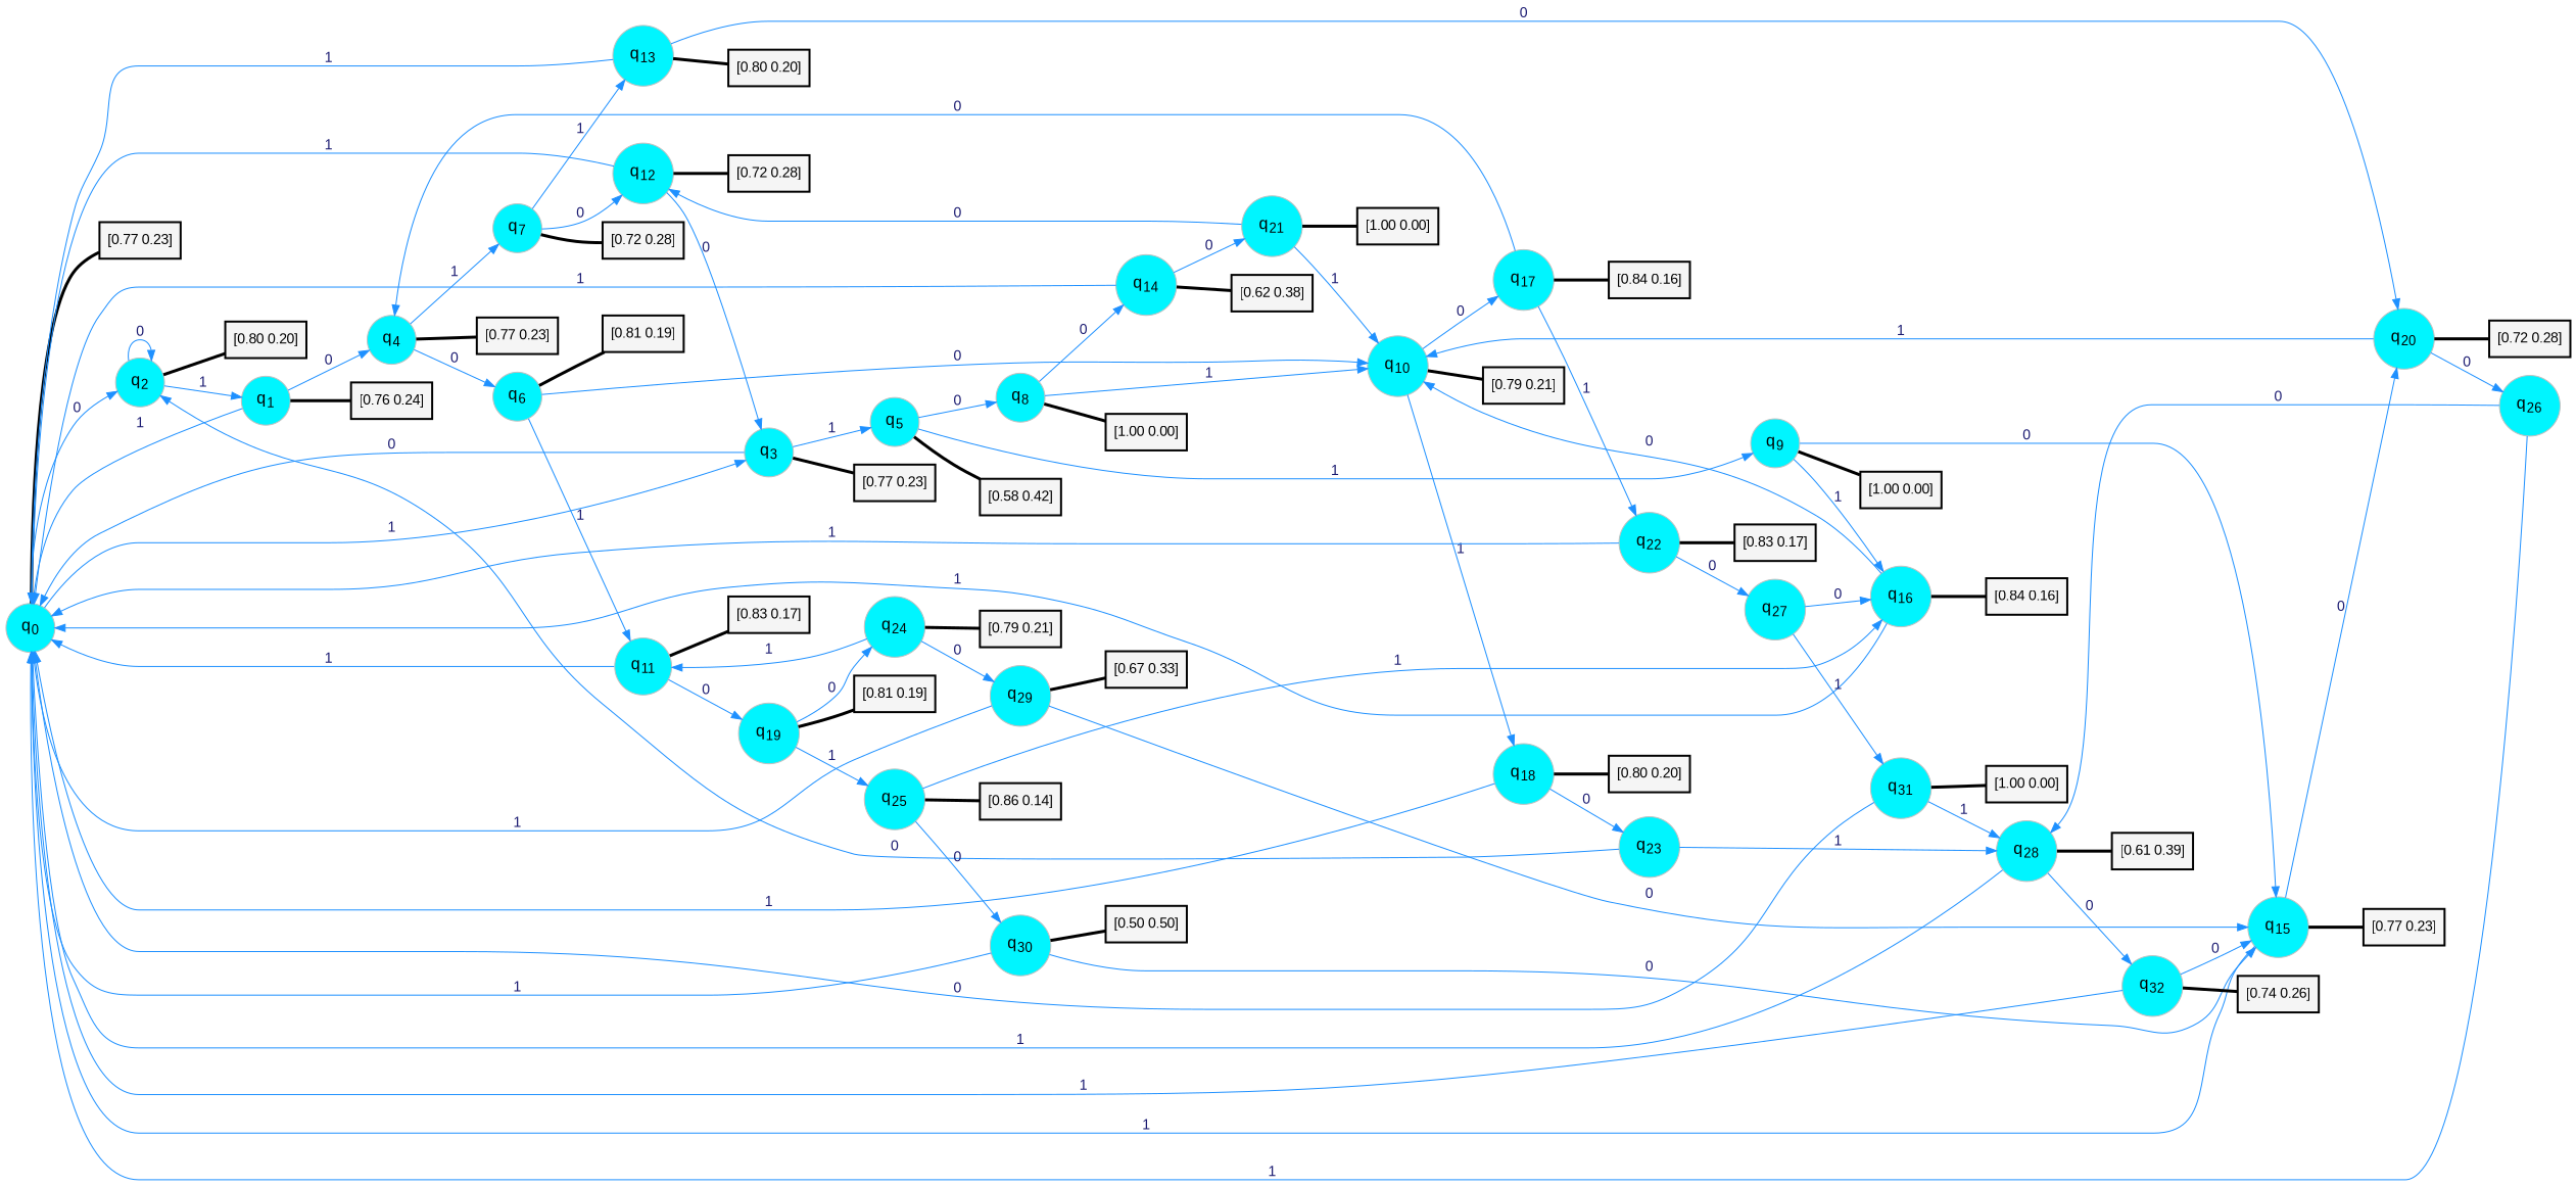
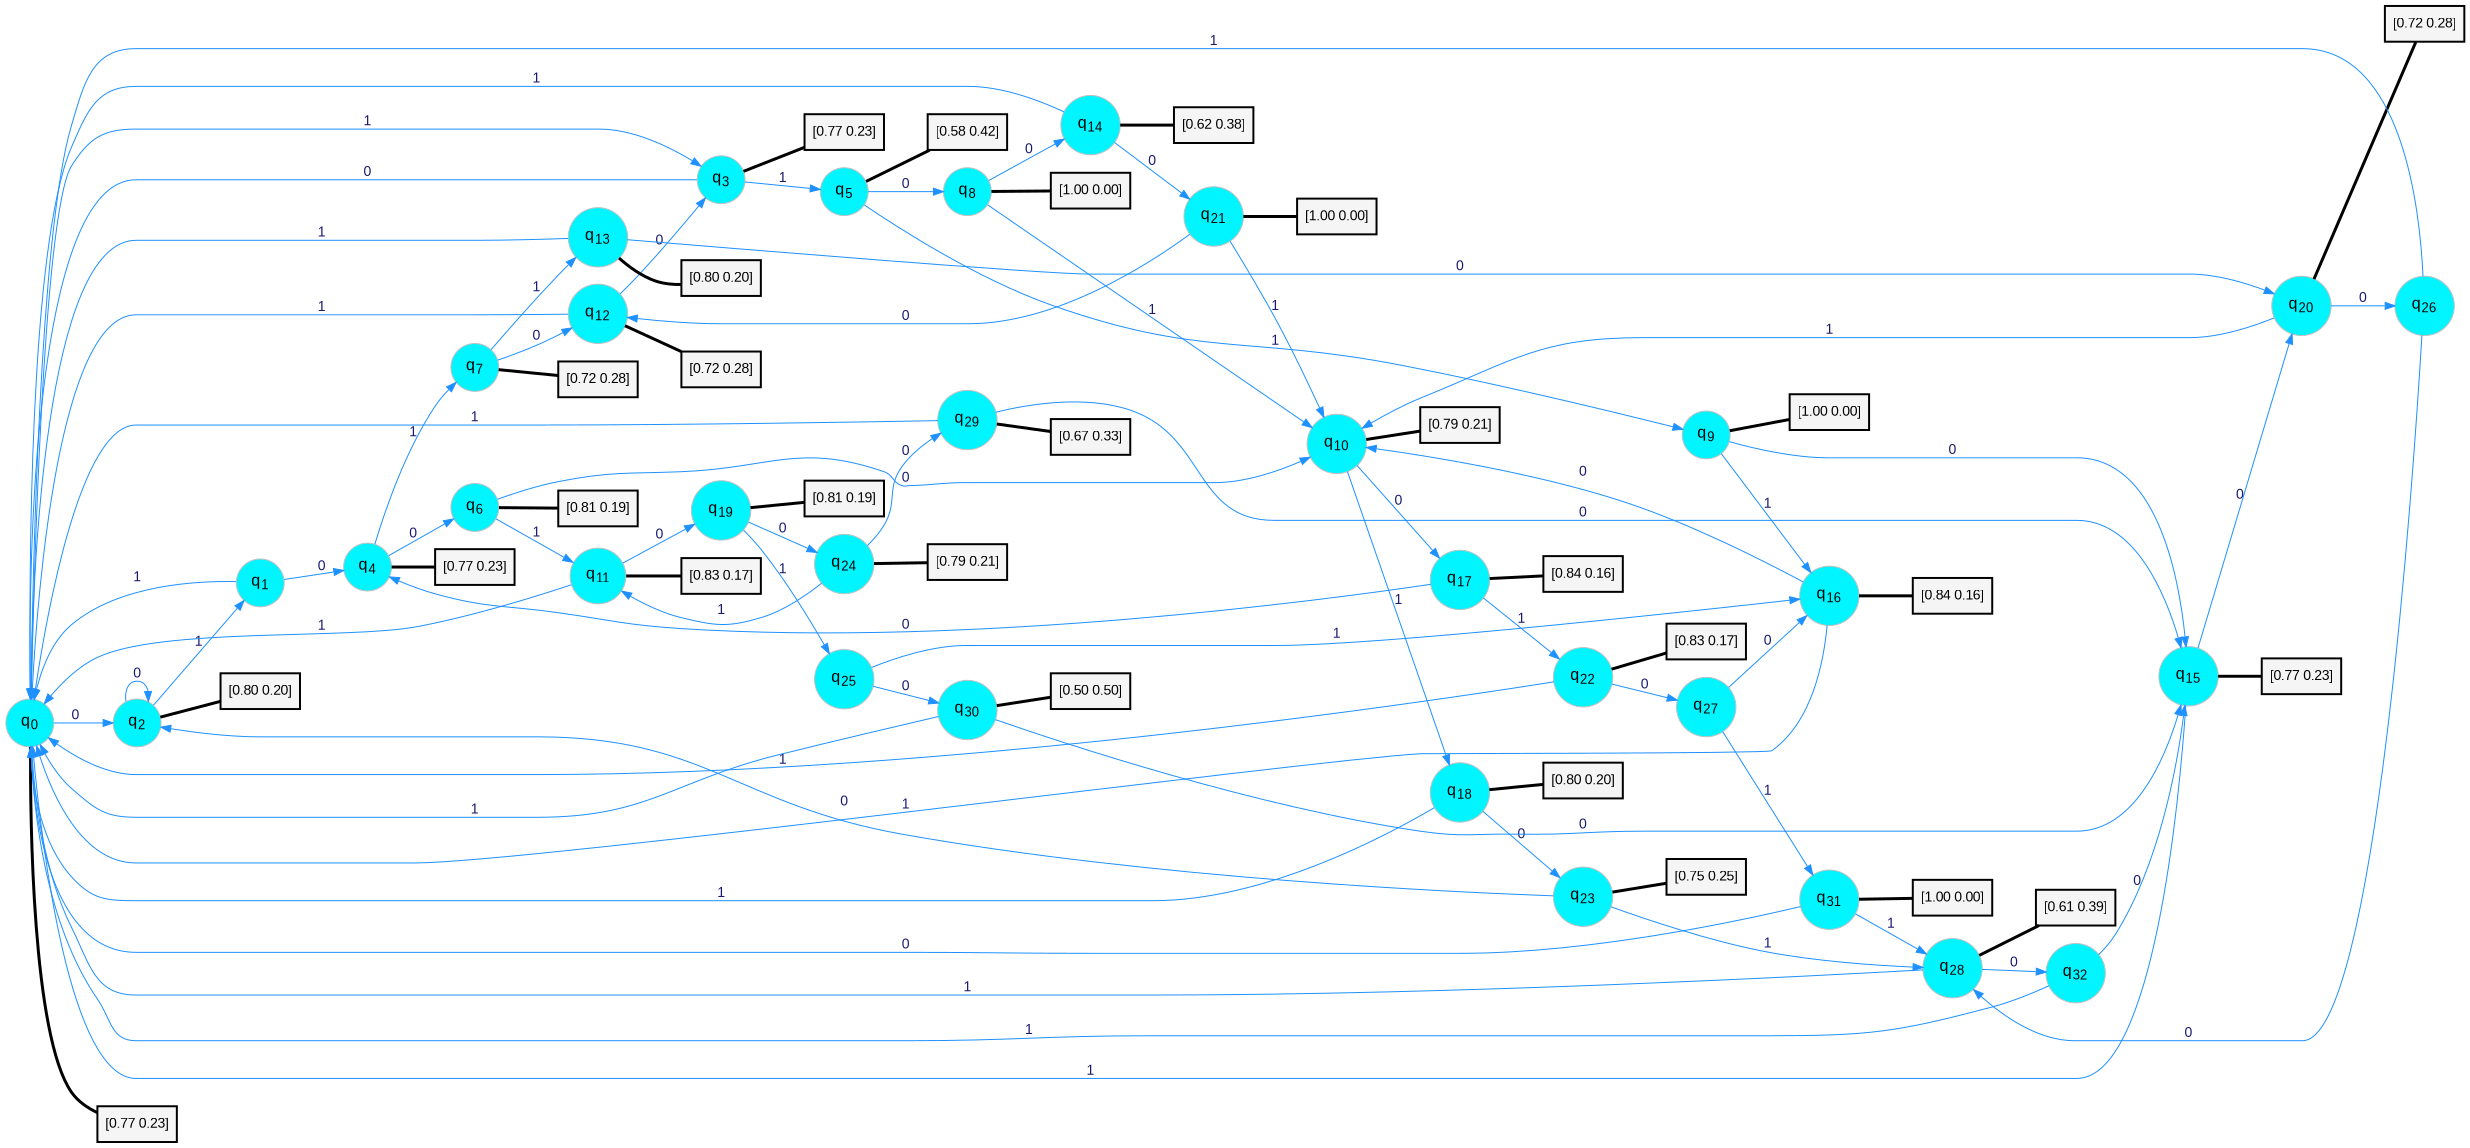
  digraph {
    fontname="Liberation Sans"
    rankdir=LR
    node [color=gray fillcolor=turquoise1 fontcolor=black fontname="Liberation Sans" fontsize=16 fontweight=bold shape=circle style=filled]
    edge [arrowsize=1 color=dodgerblue1 fontcolor=midnightblue fontname="Liberation Sans" fontweight=bold penwidth=1 style=solid weight=20]
    n1 [label=<q<SUB>0</SUB>>]
    n2 [label=<q<SUB>2</SUB>>]
    n3 [label=<q<SUB>3</SUB>>]
    n4 [color=black fillcolor=whitesmoke fontsize=14 label="[0.77 0.23]" penwidth=2 shape=box]
    n5 [label=<q<SUB>1</SUB>>]
    n6 [color=black fillcolor=whitesmoke fontsize=14 label="[0.80 0.20]" penwidth=2 shape=box]
    n7 [label=<q<SUB>5</SUB>>]
    n8 [color=black fillcolor=whitesmoke fontsize=14 label="[0.77 0.23]" penwidth=2 shape=box]
    n9 [label=<q<SUB>4</SUB>>]
-   n10 [color=black fillcolor=whitesmoke fontsize=14 label="[0.76 0.24]" penwidth=2 shape=box]
    n11 [label=<q<SUB>6</SUB>>]
    n12 [label=<q<SUB>7</SUB>>]
    n13 [color=black fillcolor=whitesmoke fontsize=14 label="[0.77 0.23]" penwidth=2 shape=box]
    n14 [label=<q<SUB>8</SUB>>]
    n15 [label=<q<SUB>9</SUB>>]
    n16 [color=black fillcolor=whitesmoke fontsize=14 label="[0.58 0.42]" penwidth=2 shape=box]
    n17 [label=<q<SUB>10</SUB>>]
    n18 [label=<q<SUB>11</SUB>>]
    n19 [color=black fillcolor=whitesmoke fontsize=14 label="[0.81 0.19]" penwidth=2 shape=box]
    n20 [label=<q<SUB>12</SUB>>]
    n21 [label=<q<SUB>13</SUB>>]
    n22 [color=black fillcolor=whitesmoke fontsize=14 label="[0.72 0.28]" penwidth=2 shape=box]
    n23 [label=<q<SUB>14</SUB>>]
    n24 [color=black fillcolor=whitesmoke fontsize=14 label="[1.00 0.00]" penwidth=2 shape=box]
    n25 [label=<q<SUB>15</SUB>>]
    n26 [label=<q<SUB>16</SUB>>]
    n27 [color=black fillcolor=whitesmoke fontsize=14 label="[1.00 0.00]" penwidth=2 shape=box]
    n28 [label=<q<SUB>17</SUB>>]
    n29 [label=<q<SUB>18</SUB>>]
    n30 [color=black fillcolor=whitesmoke fontsize=14 label="[0.79 0.21]" penwidth=2 shape=box]
    n31 [label=<q<SUB>19</SUB>>]
    n32 [color=black fillcolor=whitesmoke fontsize=14 label="[0.83 0.17]" penwidth=2 shape=box]
    n33 [color=black fillcolor=whitesmoke fontsize=14 label="[0.72 0.28]" penwidth=2 shape=box]
    n34 [label=<q<SUB>20</SUB>>]
    n35 [color=black fillcolor=whitesmoke fontsize=14 label="[0.80 0.20]" penwidth=2 shape=box]
    n36 [label=<q<SUB>21</SUB>>]
    n37 [color=black fillcolor=whitesmoke fontsize=14 label="[0.62 0.38]" penwidth=2 shape=box]
    n38 [color=black fillcolor=whitesmoke fontsize=14 label="[0.77 0.23]" penwidth=2 shape=box]
    n39 [color=black fillcolor=whitesmoke fontsize=14 label="[0.84 0.16]" penwidth=2 shape=box]
    n40 [label=<q<SUB>22</SUB>>]
    n41 [color=black fillcolor=whitesmoke fontsize=14 label="[0.84 0.16]" penwidth=2 shape=box]
    n42 [label=<q<SUB>23</SUB>>]
    n43 [color=black fillcolor=whitesmoke fontsize=14 label="[0.80 0.20]" penwidth=2 shape=box]
    n44 [label=<q<SUB>24</SUB>>]
    n45 [label=<q<SUB>25</SUB>>]
    n46 [color=black fillcolor=whitesmoke fontsize=14 label="[0.81 0.19]" penwidth=2 shape=box]
    n47 [label=<q<SUB>26</SUB>>]
    n48 [color=black fillcolor=whitesmoke fontsize=14 label="[0.72 0.28]" penwidth=2 shape=box]
    n49 [color=black fillcolor=whitesmoke fontsize=14 label="[1.00 0.00]" penwidth=2 shape=box]
    n50 [label=<q<SUB>27</SUB>>]
    n51 [color=black fillcolor=whitesmoke fontsize=14 label="[0.83 0.17]" penwidth=2 shape=box]
    n52 [label=<q<SUB>28</SUB>>]
+   n53 [color=black fillcolor=whitesmoke fontsize=14 label="[0.75 0.25]" penwidth=2 shape=box]
    n54 [label=<q<SUB>29</SUB>>]
    n55 [color=black fillcolor=whitesmoke fontsize=14 label="[0.79 0.21]" penwidth=2 shape=box]
    n56 [label=<q<SUB>30</SUB>>]
-   n57 [color=black fillcolor=whitesmoke fontsize=14 label="[0.86 0.14]" penwidth=2 shape=box]
    n58 [label=<q<SUB>31</SUB>>]
    n59 [label=<q<SUB>32</SUB>>]
    n60 [color=black fillcolor=whitesmoke fontsize=14 label="[0.61 0.39]" penwidth=2 shape=box]
    n61 [color=black fillcolor=whitesmoke fontsize=14 label="[0.67 0.33]" penwidth=2 shape=box]
    n62 [color=black fillcolor=whitesmoke fontsize=14 label="[0.50 0.50]" penwidth=2 shape=box]
    n63 [color=black fillcolor=whitesmoke fontsize=14 label="[1.00 0.00]" penwidth=2 shape=box]
-   n64 [color=black fillcolor=whitesmoke fontsize=14 label="[0.74 0.26]" penwidth=2 shape=box]
    n1 -> n2 [label=0]
    n1 -> n3 [label=1]
    n1 -> n4 [arrowhead=none color=black penwidth=3]
    n2 -> n2 [label=0]
    n2 -> n5 [label=1]
    n2 -> n6 [arrowhead=none color=black penwidth=3]
    n3 -> n1 [label=0]
    n3 -> n7 [label=1]
    n3 -> n8 [arrowhead=none color=black penwidth=3]
    n5 -> n1 [label=1]
    n5 -> n9 [label=0]
-   n5 -> n10 [arrowhead=none color=black penwidth=3]
    n7 -> n14 [label=0]
    n7 -> n15 [label=1]
    n7 -> n16 [arrowhead=none color=black penwidth=3]
    n9 -> n11 [label=0]
    n9 -> n12 [label=1]
    n9 -> n13 [arrowhead=none color=black penwidth=3]
    n11 -> n17 [label=0]
    n11 -> n18 [label=1]
    n11 -> n19 [arrowhead=none color=black penwidth=3]
    n12 -> n20 [label=0]
    n12 -> n21 [label=1]
    n12 -> n22 [arrowhead=none color=black penwidth=3]
    n14 -> n17 [label=1]
    n14 -> n23 [label=0]
    n14 -> n24 [arrowhead=none color=black penwidth=3]
    n15 -> n25 [label=0]
    n15 -> n26 [label=1]
    n15 -> n27 [arrowhead=none color=black penwidth=3]
    n17 -> n28 [label=0]
    n17 -> n29 [label=1]
    n17 -> n30 [arrowhead=none color=black penwidth=3]
    n18 -> n1 [label=1]
    n18 -> n31 [label=0]
    n18 -> n32 [arrowhead=none color=black penwidth=3]
    n20 -> n1 [label=1]
    n20 -> n3 [label=0]
    n20 -> n33 [arrowhead=none color=black penwidth=3]
    n21 -> n1 [label=1]
    n21 -> n34 [label=0]
    n21 -> n35 [arrowhead=none color=black penwidth=3]
    n23 -> n1 [label=1]
    n23 -> n36 [label=0]
    n23 -> n37 [arrowhead=none color=black penwidth=3]
    n25 -> n1 [label=1]
    n25 -> n34 [label=0]
    n25 -> n38 [arrowhead=none color=black penwidth=3]
    n26 -> n1 [label=1]
    n26 -> n17 [label=0]
    n26 -> n39 [arrowhead=none color=black penwidth=3]
    n28 -> n9 [label=0]
    n28 -> n40 [label=1]
    n28 -> n41 [arrowhead=none color=black penwidth=3]
    n29 -> n1 [label=1]
    n29 -> n42 [label=0]
    n29 -> n43 [arrowhead=none color=black penwidth=3]
    n31 -> n44 [label=0]
    n31 -> n45 [label=1]
    n31 -> n46 [arrowhead=none color=black penwidth=3]
    n34 -> n17 [label=1]
    n34 -> n47 [label=0]
    n34 -> n48 [arrowhead=none color=black penwidth=3]
    n36 -> n17 [label=1]
    n36 -> n20 [label=0]
    n36 -> n49 [arrowhead=none color=black penwidth=3]
    n40 -> n1 [label=1]
    n40 -> n50 [label=0]
    n40 -> n51 [arrowhead=none color=black penwidth=3]
    n42 -> n2 [label=0]
    n42 -> n52 [label=1]
+   n42 -> n53 [arrowhead=none color=black penwidth=3]
    n44 -> n18 [label=1]
    n44 -> n54 [label=0]
    n44 -> n55 [arrowhead=none color=black penwidth=3]
    n45 -> n26 [label=1]
    n45 -> n56 [label=0]
-   n45 -> n57 [arrowhead=none color=black penwidth=3]
    n47 -> n1 [label=1]
    n47 -> n52 [label=0]
    n50 -> n26 [label=0]
    n50 -> n58 [label=1]
    n52 -> n1 [label=1]
    n52 -> n59 [label=0]
    n52 -> n60 [arrowhead=none color=black penwidth=3]
    n54 -> n1 [label=1]
    n54 -> n25 [label=0]
    n54 -> n61 [arrowhead=none color=black penwidth=3]
    n56 -> n1 [label=1]
    n56 -> n25 [label=0]
    n56 -> n62 [arrowhead=none color=black penwidth=3]
    n58 -> n1 [label=0]
    n58 -> n52 [label=1]
    n58 -> n63 [arrowhead=none color=black penwidth=3]
    n59 -> n1 [label=1]
    n59 -> n25 [label=0]
-   n59 -> n64 [arrowhead=none color=black penwidth=3]
  }
